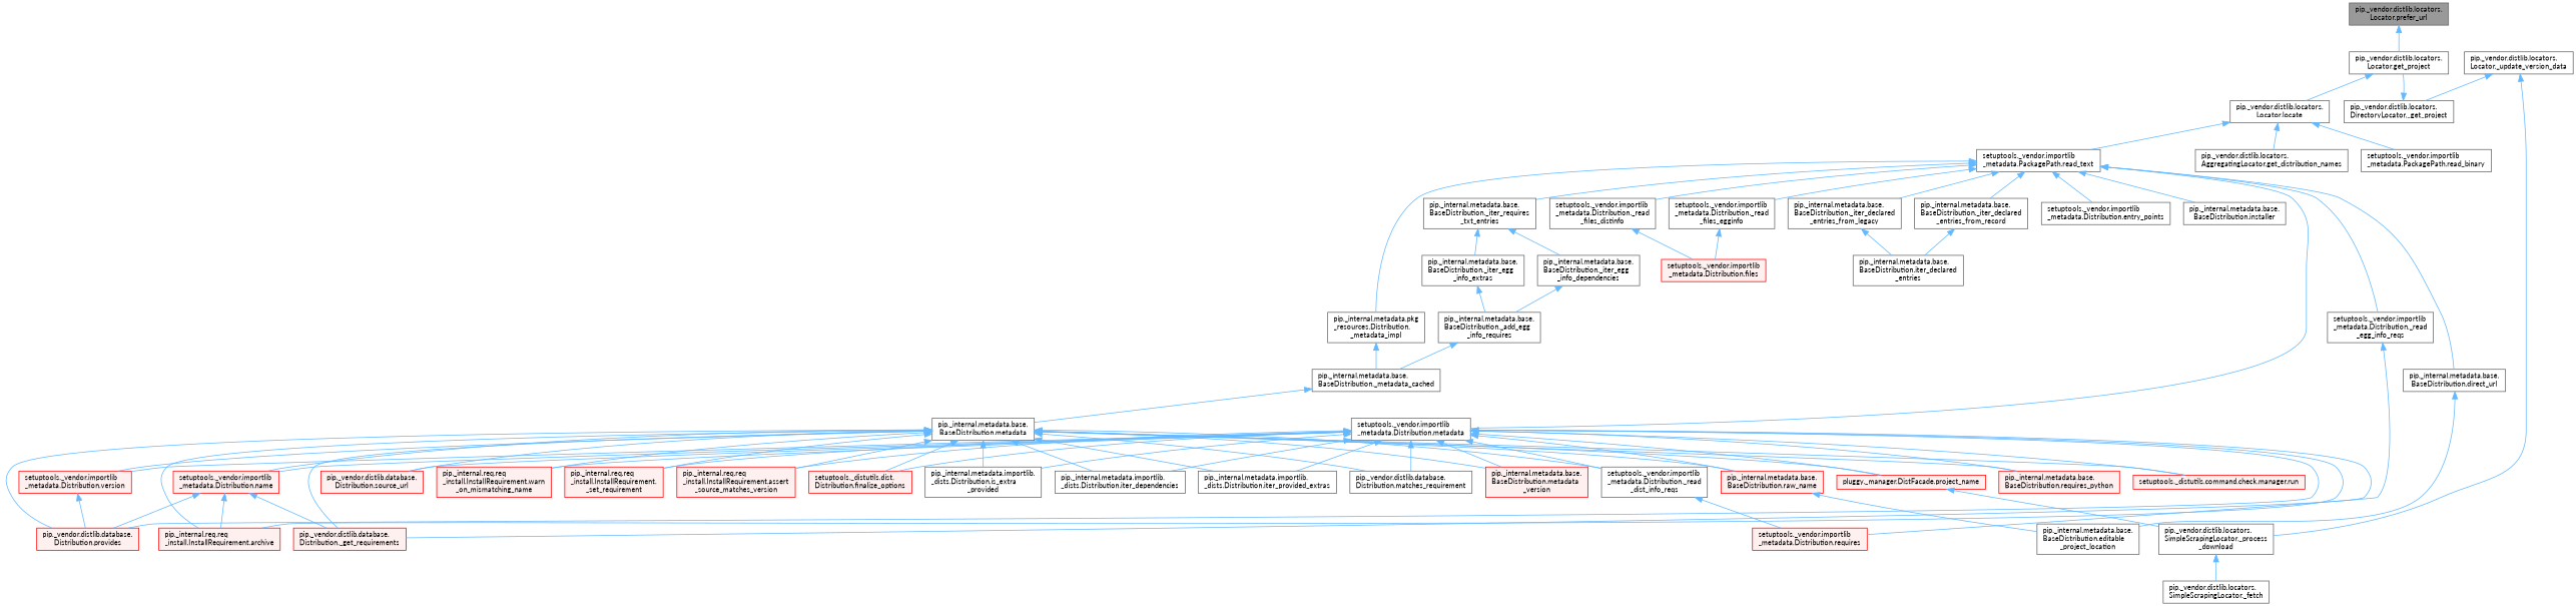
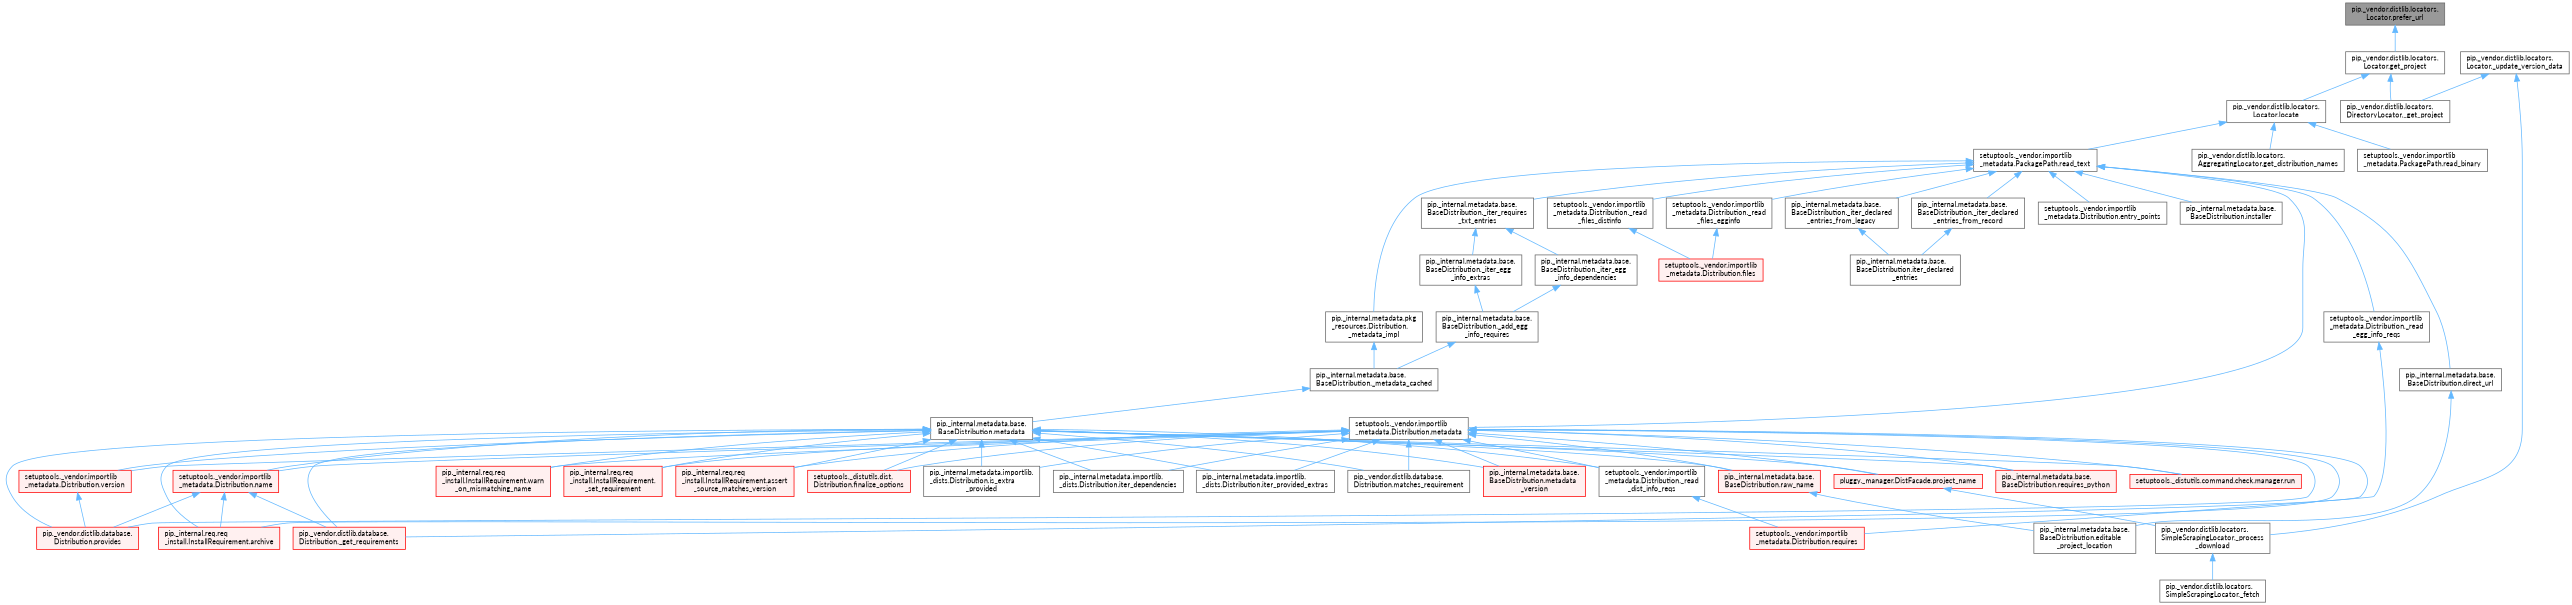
  digraph {
    fontname=Lato
    rankdir=TB
    node [color=grey40 fillcolor=white fontname=Lato fontsize=10 shape=box style=filled]
    edge [color=steelblue1 dir=back fontname=Lato fontsize=10 labelfontname=Helvetica labelfontsize=10 style=solid]
    n1 [color=gray40 fillcolor=grey60 fontcolor=black height=0.2 label="pip._vendor.distlib.locators.\lLocator.prefer_url" width=0.4]
    n2 [height=0.2 label="pip._vendor.distlib.locators.\lLocator.get_project" width=0.4]
    n3 [height=0.2 label="pip._vendor.distlib.locators.\lLocator._update_version_data" width=0.4]
    n4 [height=0.2 label="pip._vendor.distlib.locators.\lDirectoryLocator._get_project" width=0.4]
    n5 [height=0.2 label="pip._vendor.distlib.locators.\lSimpleScrapingLocator._process\l_download" width=0.4]
    n6 [height=0.2 label="pip._vendor.distlib.locators.\lSimpleScrapingLocator._fetch" width=0.4]
    n7 [height=0.2 label="pip._vendor.distlib.locators.\lLocator.locate" width=0.4]
    n8 [height=0.2 label="pip._vendor.distlib.locators.\lAggregatingLocator.get_distribution_names" width=0.4]
    n9 [height=0.2 label="setuptools._vendor.importlib\l_metadata.PackagePath.read_binary" width=0.4]
    n10 [height=0.2 label="setuptools._vendor.importlib\l_metadata.PackagePath.read_text" width=0.4]
    n11 [height=0.2 label="pip._internal.metadata.base.\lBaseDistribution._iter_declared\l_entries_from_legacy" width=0.4]
    n12 [height=0.2 label="pip._internal.metadata.base.\lBaseDistribution._iter_declared\l_entries_from_record" width=0.4]
    n13 [height=0.2 label="pip._internal.metadata.base.\lBaseDistribution._iter_requires\l_txt_entries" width=0.4]
    n14 [height=0.2 label="pip._internal.metadata.pkg\l_resources.Distribution.\l_metadata_impl" width=0.4]
    n15 [height=0.2 label="setuptools._vendor.importlib\l_metadata.Distribution._read\l_egg_info_reqs" width=0.4]
    n16 [height=0.2 label="setuptools._vendor.importlib\l_metadata.Distribution._read\l_files_distinfo" width=0.4]
    n17 [height=0.2 label="setuptools._vendor.importlib\l_metadata.Distribution._read\l_files_egginfo" width=0.4]
    n18 [height=0.2 label="pip._internal.metadata.base.\lBaseDistribution.direct_url" width=0.4]
    n19 [height=0.2 label="setuptools._vendor.importlib\l_metadata.Distribution.entry_points" width=0.4]
    n20 [height=0.2 label="pip._internal.metadata.base.\lBaseDistribution.installer" width=0.4]
    n21 [height=0.2 label="setuptools._vendor.importlib\l_metadata.Distribution.metadata" width=0.4]
    n22 [height=0.2 label="pip._internal.metadata.base.\lBaseDistribution.iter_declared\l_entries" width=0.4]
    n23 [height=0.2 label="pip._internal.metadata.base.\lBaseDistribution._iter_egg\l_info_dependencies" width=0.4]
    n24 [height=0.2 label="pip._internal.metadata.base.\lBaseDistribution._iter_egg\l_info_extras" width=0.4]
    n25 [height=0.2 label="pip._internal.metadata.base.\lBaseDistribution._metadata_cached" width=0.4]
    n26 [color=red fillcolor="#FFF0F0" height=0.2 label="setuptools._vendor.importlib\l_metadata.Distribution.requires" width=0.4]
    n27 [color=red fillcolor="#FFF0F0" height=0.2 label="setuptools._vendor.importlib\l_metadata.Distribution.files" width=0.4]
    n28 [height=0.2 label="pip._internal.metadata.base.\lBaseDistribution.editable\l_project_location" width=0.4]
    n29 [color=red fillcolor="#FFF0F0" height=0.2 label="pip._vendor.distlib.database.\lDistribution._get_requirements" width=0.4]
    n30 [height=0.2 label="setuptools._vendor.importlib\l_metadata.Distribution._read\l_dist_info_reqs" width=0.4]
    n31 [color=red fillcolor="#FFF0F0" height=0.2 label="pip._internal.req.req\l_install.InstallRequirement.\l_set_requirement" width=0.4]
    n32 [color=red fillcolor="#FFF0F0" height=0.2 label="pip._internal.req.req\l_install.InstallRequirement.archive" width=0.4]
    n33 [color=red fillcolor="#FFF0F0" height=0.2 label="pip._internal.req.req\l_install.InstallRequirement.assert\l_source_matches_version" width=0.4]
    n34 [color=red fillcolor="#FFF0F0" height=0.2 label="setuptools._distutils.dist.\lDistribution.finalize_options" width=0.4]
    n35 [height=0.2 label="pip._internal.metadata.importlib.\l_dists.Distribution.is_extra\l_provided" width=0.4]
    n36 [height=0.2 label="pip._internal.metadata.importlib.\l_dists.Distribution.iter_dependencies" width=0.4]
    n37 [height=0.2 label="pip._internal.metadata.importlib.\l_dists.Distribution.iter_provided_extras" width=0.4]
    n38 [height=0.2 label="pip._vendor.distlib.database.\lDistribution.matches_requirement" width=0.4]
    n39 [color=red fillcolor="#FFF0F0" height=0.2 label="pip._internal.metadata.base.\lBaseDistribution.metadata\l_version" width=0.4]
    n40 [color=red fillcolor="#FFF0F0" height=0.2 label="setuptools._vendor.importlib\l_metadata.Distribution.name" width=0.4]
    n41 [color=red fillcolor="#FFF0F0" height=0.2 label="pip._vendor.distlib.database.\lDistribution.provides" width=0.4]
    n42 [color=red fillcolor="#FFF0F0" height=0.2 label="pluggy._manager.DistFacade.project_name" width=0.4]
    n43 [color=red fillcolor="#FFF0F0" height=0.2 label="pip._internal.metadata.base.\lBaseDistribution.raw_name" width=0.4]
    n44 [color=red fillcolor="#FFF0F0" height=0.2 label="pip._internal.metadata.base.\lBaseDistribution.requires_python" width=0.4]
    n45 [color=red fillcolor="#FFF0F0" height=0.2 label="setuptools._distutils.command.check.manager.run" width=0.4]
-   n46 [color=red fillcolor="#FFF0F0" height=0.2 label="pip._vendor.distlib.database.\lDistribution.source_url" width=0.4]
    n47 [color=red fillcolor="#FFF0F0" height=0.2 label="setuptools._vendor.importlib\l_metadata.Distribution.version" width=0.4]
    n48 [color=red fillcolor="#FFF0F0" height=0.2 label="pip._internal.req.req\l_install.InstallRequirement.warn\l_on_mismatching_name" width=0.4]
    n49 [height=0.2 label="pip._internal.metadata.base.\lBaseDistribution._add_egg\l_info_requires" width=0.4]
    n50 [height=0.2 label="pip._internal.metadata.base.\lBaseDistribution.metadata" width=0.4]
    n1 -> n2
    n2 -> n7
    n3 -> n4
    n3 -> n5
-   n4 -> n2
+   n2 -> n4
    n5 -> n6
    n7 -> n8
    n7 -> n9
    n7 -> n10
    n10 -> n11
    n10 -> n12
    n10 -> n13
    n10 -> n14
    n10 -> n15
    n10 -> n16
    n10 -> n17
    n10 -> n18
    n10 -> n19
    n10 -> n20
    n10 -> n21
    n11 -> n22
    n12 -> n22
    n13 -> n23
    n13 -> n24
    n14 -> n25
    n15 -> n26
    n16 -> n27
    n17 -> n27
    n18 -> n28
    n21 -> n29
    n21 -> n30
    n21 -> n31
    n21 -> n32
    n21 -> n33
    n21 -> n34
    n21 -> n35
    n21 -> n36
    n21 -> n37
    n21 -> n38
    n21 -> n39
    n21 -> n40
    n21 -> n41
    n21 -> n42
    n21 -> n43
    n21 -> n44
    n21 -> n45
-   n21 -> n46
    n21 -> n47
    n21 -> n48
    n23 -> n49
    n24 -> n49
    n25 -> n50
    n30 -> n26
    n40 -> n29
    n40 -> n32
    n40 -> n41
    n42 -> n5
    n43 -> n28
    n47 -> n41
    n49 -> n25
    n50 -> n29
    n50 -> n30
    n50 -> n31
    n50 -> n32
    n50 -> n33
    n50 -> n34
    n50 -> n35
    n50 -> n36
    n50 -> n37
    n50 -> n38
    n50 -> n39
    n50 -> n40
    n50 -> n41
    n50 -> n42
    n50 -> n43
    n50 -> n44
    n50 -> n45
-   n50 -> n46
    n50 -> n47
    n50 -> n48
  }
